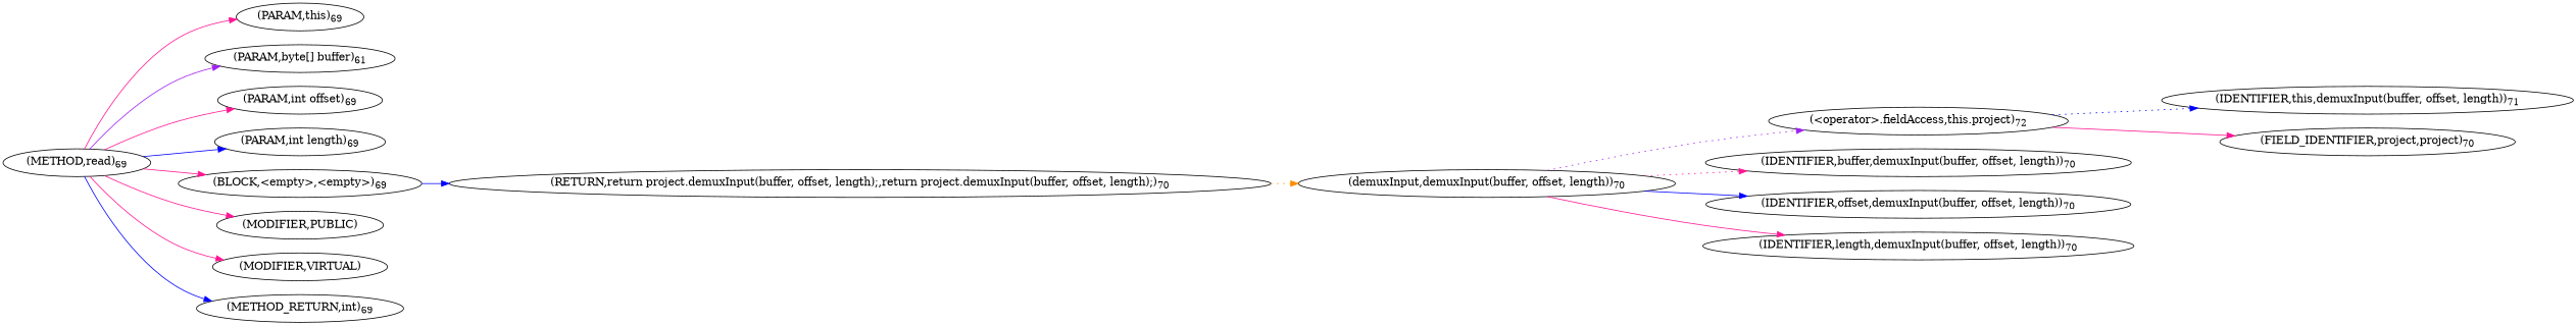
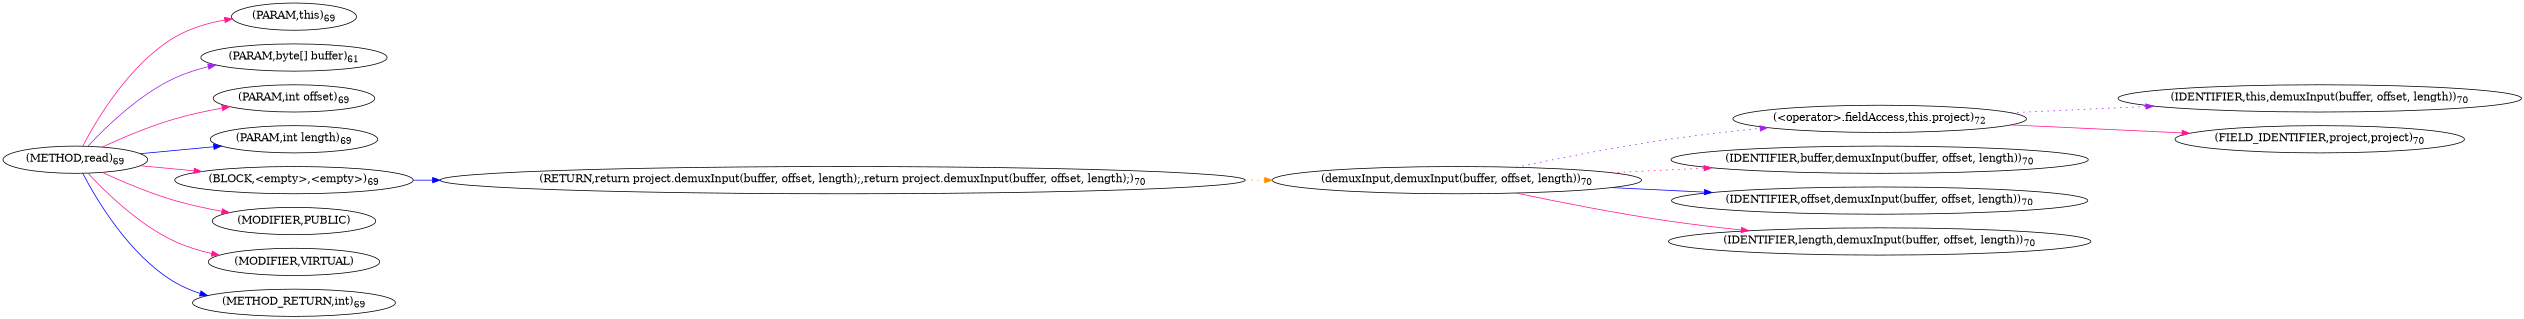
  digraph {
    rankdir=LR
    edge [color=deeppink style=solid]
    n1 [label=<(METHOD,read)<SUB>69</SUB>>]
    n2 [label=<(PARAM,this)<SUB>69</SUB>>]
    n3 [label=<(PARAM,byte[] buffer)<SUB>61</SUB>>]
    n4 [label=<(PARAM,int offset)<SUB>69</SUB>>]
    n5 [label=<(PARAM,int length)<SUB>69</SUB>>]
    n6 [label=<(BLOCK,&lt;empty&gt;,&lt;empty&gt;)<SUB>69</SUB>>]
    n7 [label=<(MODIFIER,PUBLIC)>]
    n8 [label=<(MODIFIER,VIRTUAL)>]
    n9 [label=<(METHOD_RETURN,int)<SUB>69</SUB>>]
    n10 [label=<(RETURN,return project.demuxInput(buffer, offset, length);,return project.demuxInput(buffer, offset, length);)<SUB>70</SUB>>]
    n11 [label=<(demuxInput,demuxInput(buffer, offset, length))<SUB>70</SUB>>]
    n12 [label=<(&lt;operator&gt;.fieldAccess,this.project)<SUB>72</SUB>>]
    n13 [label=<(IDENTIFIER,buffer,demuxInput(buffer, offset, length))<SUB>70</SUB>>]
    n14 [label=<(IDENTIFIER,offset,demuxInput(buffer, offset, length))<SUB>70</SUB>>]
    n15 [label=<(IDENTIFIER,length,demuxInput(buffer, offset, length))<SUB>70</SUB>>]
-   n16 [label=<(IDENTIFIER,this,demuxInput(buffer, offset, length))<SUB>71</SUB>>]
+   n16 [label=<(IDENTIFIER,this,demuxInput(buffer, offset, length))<SUB>70</SUB>>]
    n17 [label=<(FIELD_IDENTIFIER,project,project)<SUB>70</SUB>>]
    n1 -> n2
    n1 -> n3 [color=purple]
    n1 -> n4
    n1 -> n5 [color=blue]
    n1 -> n6
    n1 -> n7
    n1 -> n8
    n1 -> n9 [color=blue]
    n6 -> n10 [color=blue]
    n10 -> n11 [color=darkorange style=dotted]
    n11 -> n12 [color=purple style=dotted]
    n11 -> n13 [style=dotted]
    n11 -> n14 [color=blue]
    n11 -> n15
-   n12 -> n16 [color=blue style=dotted]
+   n12 -> n16 [color=purple style=dotted]
    n12 -> n17
  }
